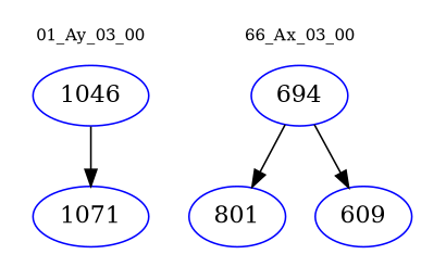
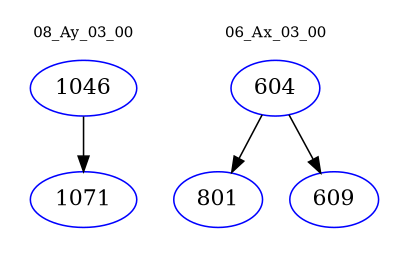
  digraph {
    node [color=blue]
    edge [color=black]
    n1 [label=1046]
    n2 [label=1071]
-   n3 [label=694]
+   n3 [label=604]
    n4 [label=801]
    n5 [label=609]
    subgraph cluster_1 {
      color=white
      fontsize=10
-     label="01_Ay_03_00"
+     label="08_Ay_03_00"
      n1
      n2
    }
    subgraph cluster_2 {
      color=white
      fontsize=10
-     label="66_Ax_03_00"
+     label="06_Ax_03_00"
      n3
      n4
      n5
    }
    n1 -> n2
    n3 -> n4
    n3 -> n5
  }
